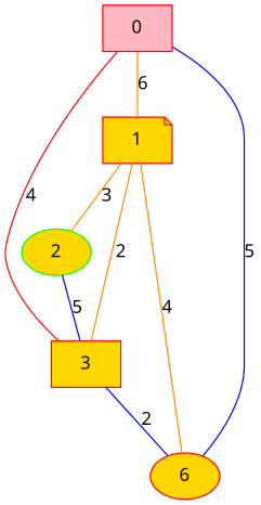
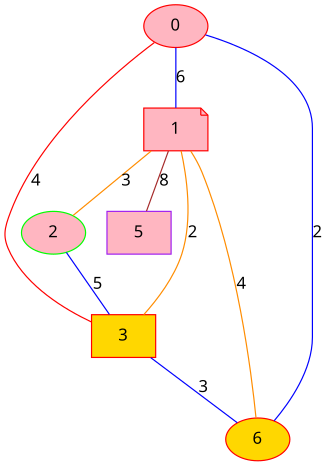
  graph {
    fontname="Noto Sans"
    node [color=red fillcolor=lightpink fontname="Noto Sans" shape=box style=filled weight=1]
    edge [color=blue fontname="Noto Sans"]
-   1 [fillcolor=gold shape=note]
-   0
+   1 [shape=note]
+   0 [shape=ellipse]
    3 [fillcolor=gold]
    n4 [fillcolor=gold label=6 shape=ellipse]
-   2 [color=green fillcolor=gold shape=ellipse weight=2]
+   2 [color=green shape=ellipse weight=2]
+   5 [color=purple weight=4]
    1 -- 3 [color=darkorange label=2]
    1 -- n4 [color=darkorange label=4]
    1 -- 2 [color=darkorange label=3]
-   0 -- 1 [color=darkorange label=6]
+   1 -- 5 [color=brown label=8]
+   0 -- 1 [label=6]
    0 -- 3 [color=red label=4]
-   0 -- n4 [label=5]
-   3 -- n4 [label=2]
+   0 -- n4 [label=2]
+   3 -- n4 [label=3]
    2 -- 3 [label=5]
  }
